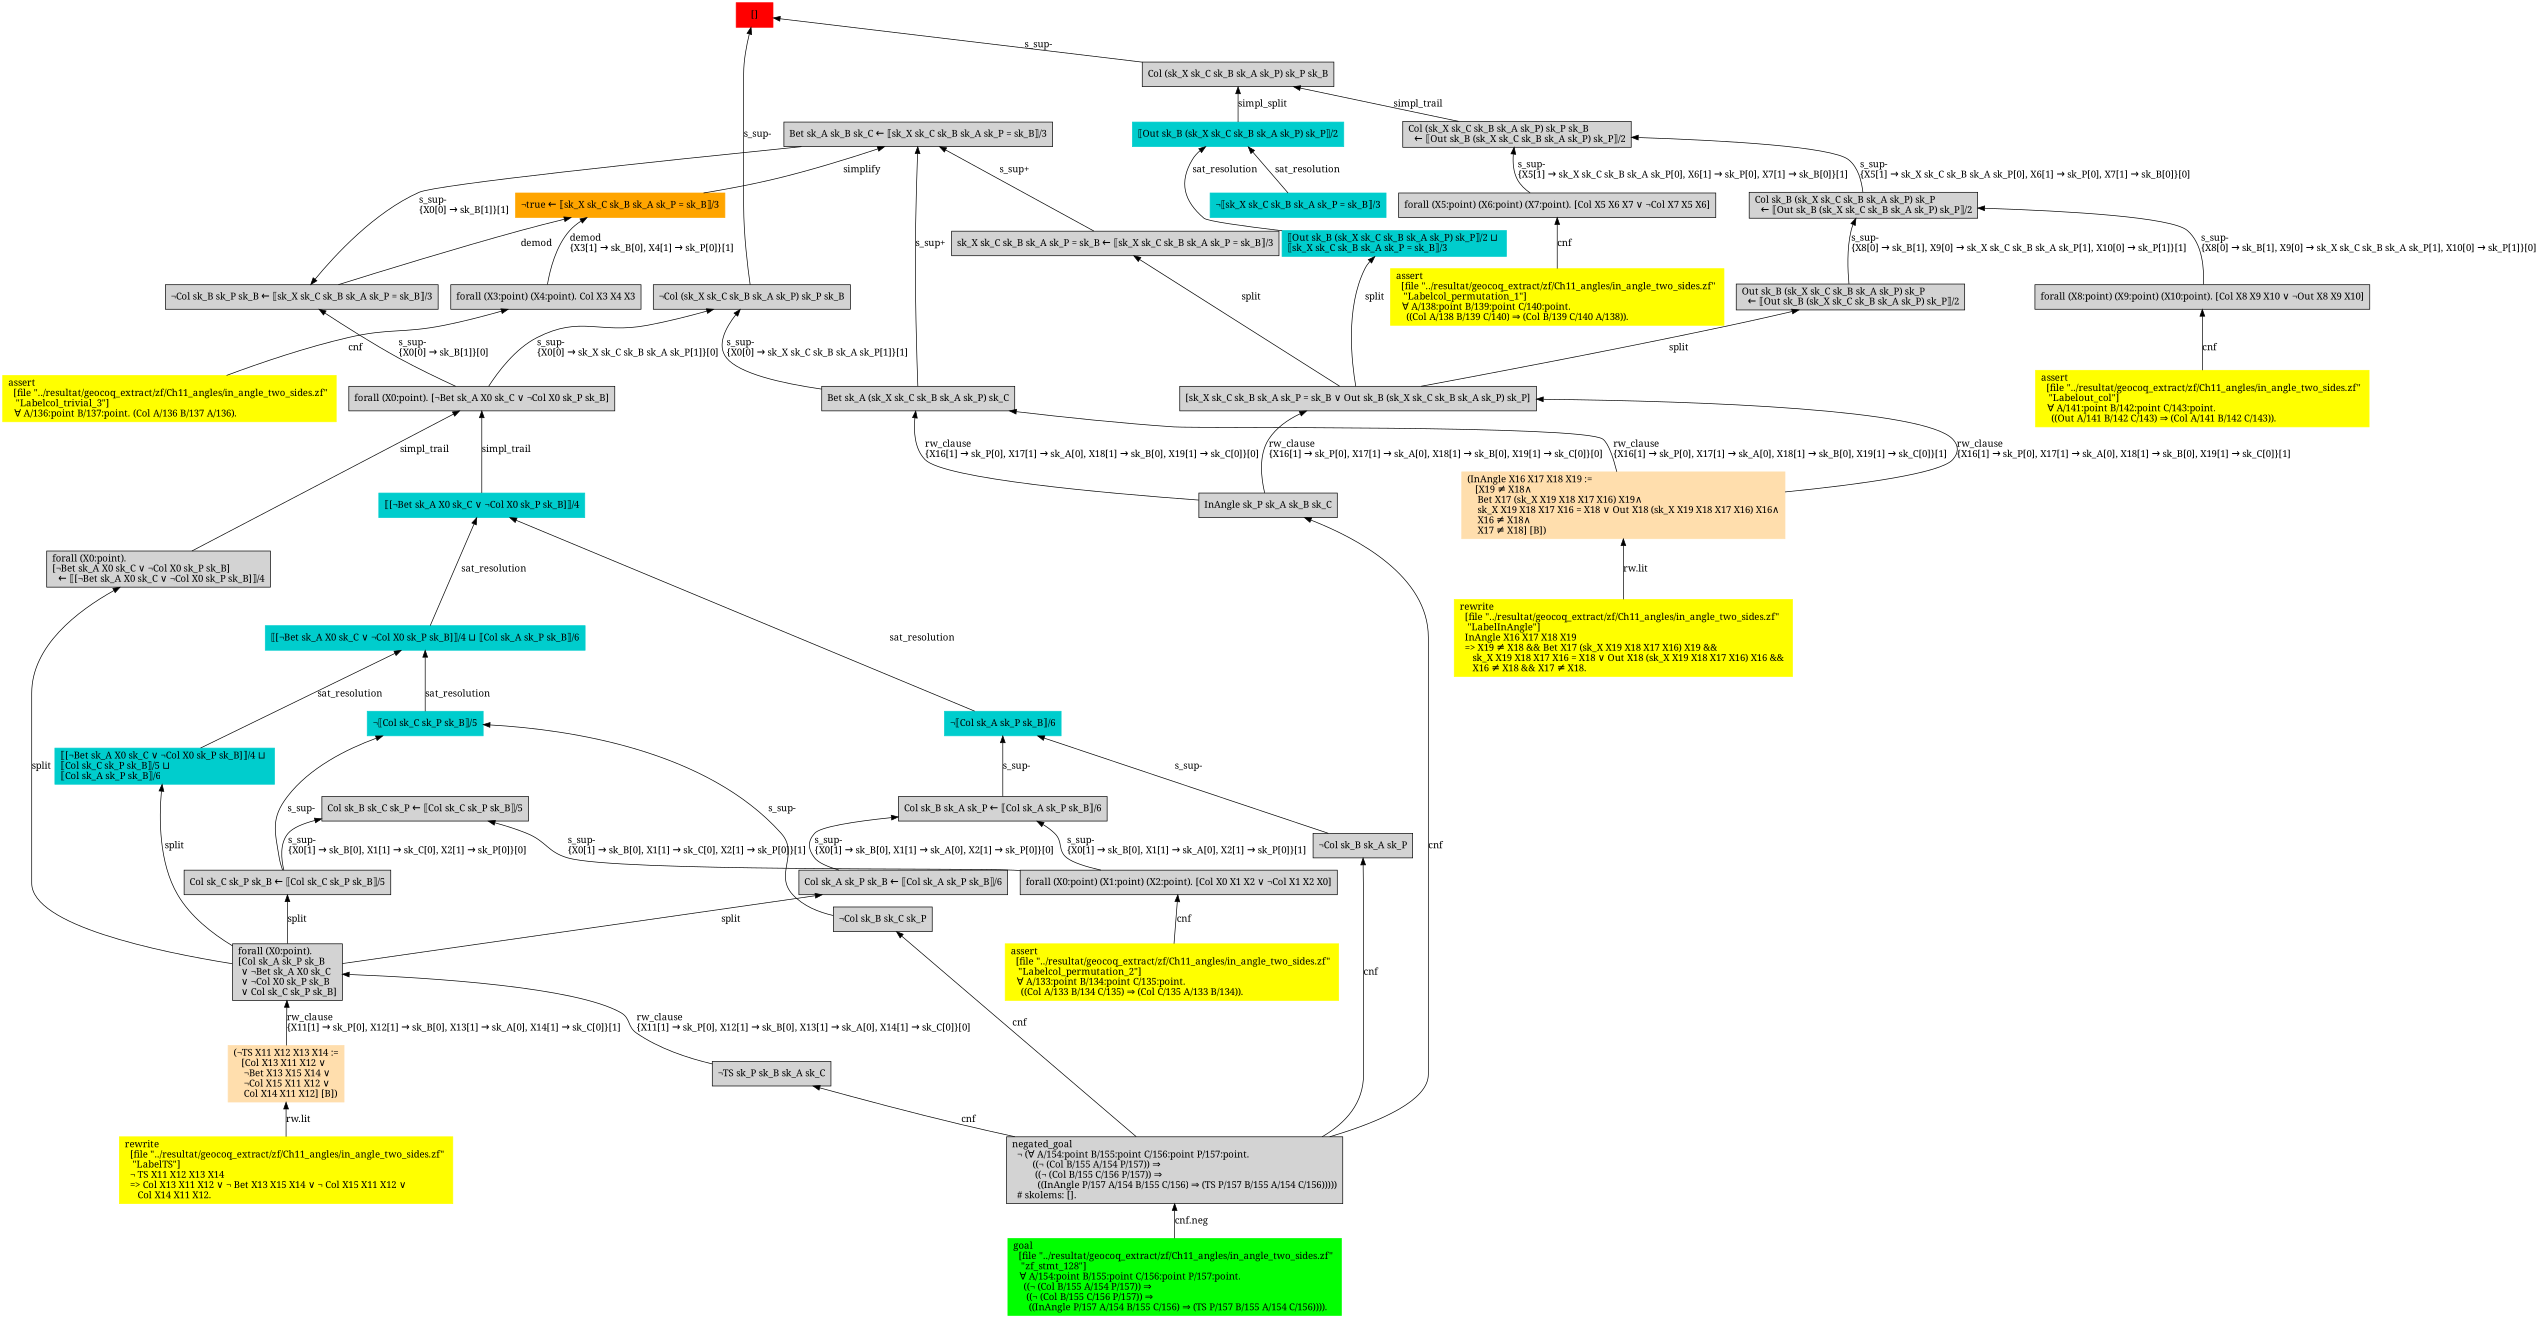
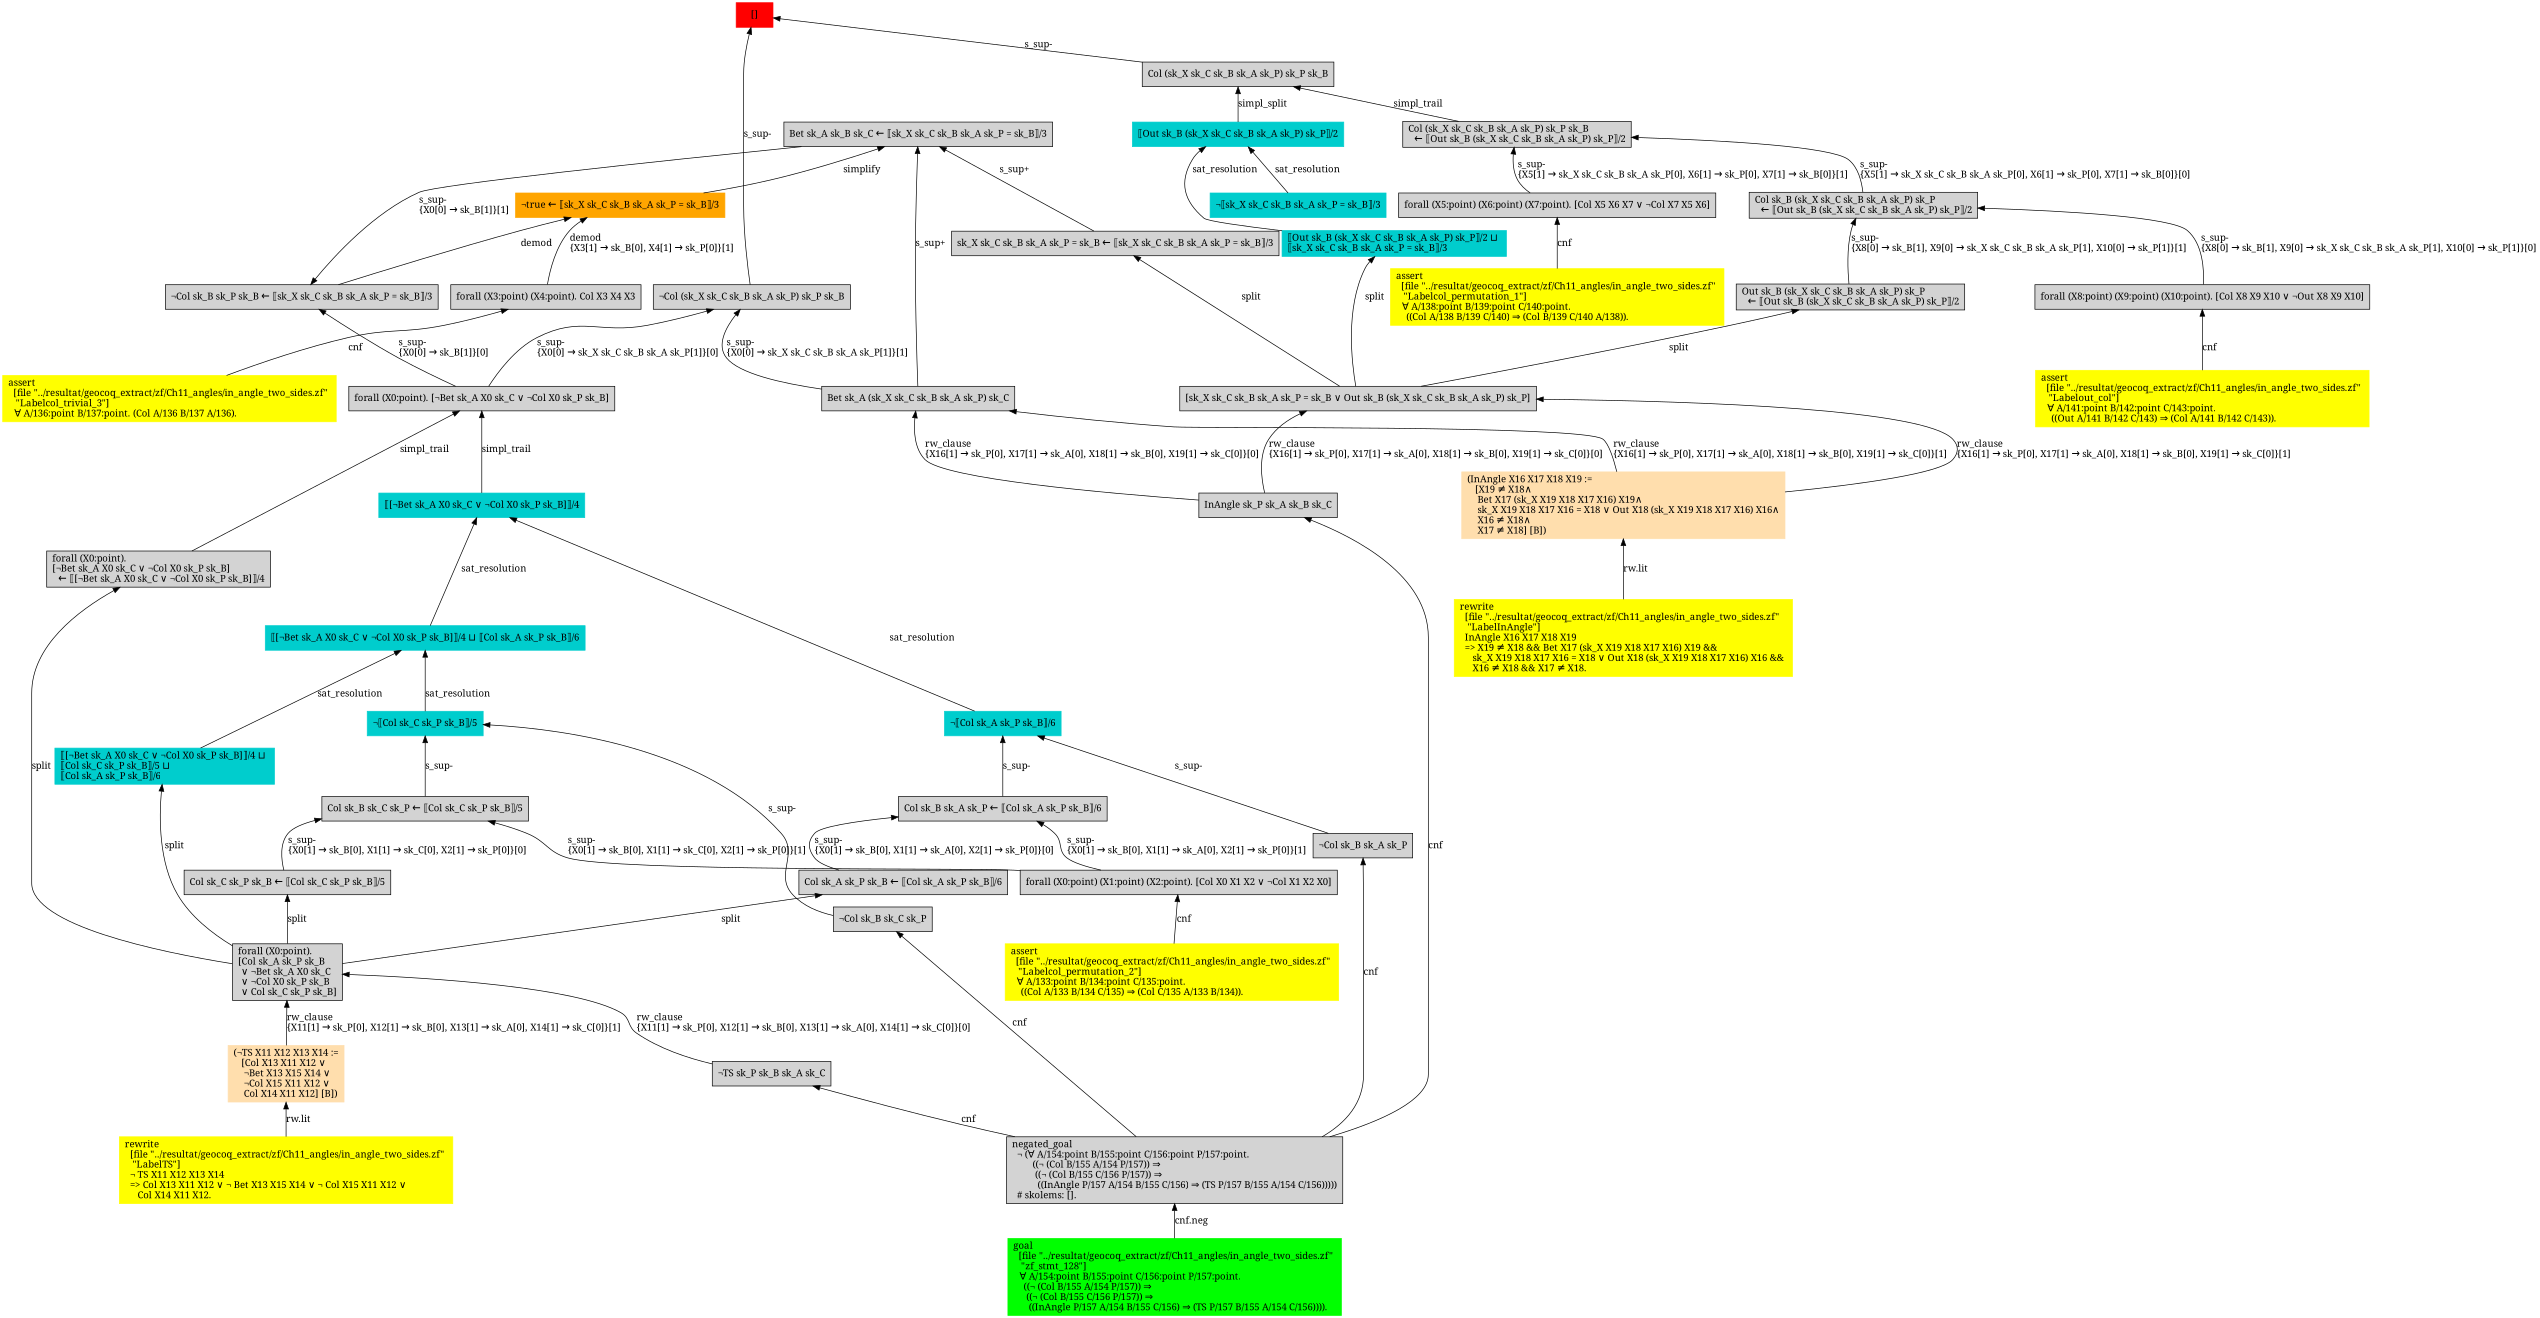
  digraph {
    fontname="Noto Serif"
    node [fontname="Noto Serif" shape=box style=filled]
    edge [dir=back fontname="Noto Serif"]
    n1 [color=red label="[]"]
    n2 [label="¬Col (sk_X sk_C sk_B sk_A sk_P) sk_P sk_B\l"]
    n3 [label="Col (sk_X sk_C sk_B sk_A sk_P) sk_P sk_B\l"]
    n4 [label="forall (X0:point). [¬Bet sk_A X0 sk_C ∨ ¬Col X0 sk_P sk_B]\l"]
    n5 [label="Bet sk_A (sk_X sk_C sk_B sk_A sk_P) sk_C\l"]
    n6 [color=cyan3 label="⟦Out sk_B (sk_X sk_C sk_B sk_A sk_P) sk_P⟧/2\l"]
    n7 [label="Col (sk_X sk_C sk_B sk_A sk_P) sk_P sk_B\l  ← ⟦Out sk_B (sk_X sk_C sk_B sk_A sk_P) sk_P⟧/2\l"]
    n8 [color=cyan3 label="⟦[¬Bet sk_A X0 sk_C ∨ ¬Col X0 sk_P sk_B]⟧/4\l"]
    n9 [label="forall (X0:point).\l[¬Bet sk_A X0 sk_C ∨ ¬Col X0 sk_P sk_B]\l  ← ⟦[¬Bet sk_A X0 sk_C ∨ ¬Col X0 sk_P sk_B]⟧/4\l"]
    n10 [color=navajowhite label="(InAngle X16 X17 X18 X19 :=\l   [X19 ≠ X18∧\l    Bet X17 (sk_X X19 X18 X17 X16) X19∧\l    sk_X X19 X18 X17 X16 = X18 ∨ Out X18 (sk_X X19 X18 X17 X16) X16∧\l    X16 ≠ X18∧\l    X17 ≠ X18] [B])\l"]
    n11 [label="InAngle sk_P sk_A sk_B sk_C\l"]
    n12 [color=cyan3 label="¬⟦Col sk_A sk_P sk_B⟧/6\l"]
    n13 [color=cyan3 label="⟦[¬Bet sk_A X0 sk_C ∨ ¬Col X0 sk_P sk_B]⟧/4 ⊔ ⟦Col sk_A sk_P sk_B⟧/6\l"]
    n14 [label="forall (X0:point).\l[Col sk_A sk_P sk_B\l ∨ ¬Bet sk_A X0 sk_C\l ∨ ¬Col X0 sk_P sk_B\l ∨ Col sk_C sk_P sk_B]\l"]
    n15 [label="¬Col sk_B sk_A sk_P\l"]
    n16 [label="Col sk_B sk_A sk_P ← ⟦Col sk_A sk_P sk_B⟧/6\l"]
    n17 [color=cyan3 label="¬⟦Col sk_C sk_P sk_B⟧/5\l"]
    n18 [color=cyan3 label="⟦[¬Bet sk_A X0 sk_C ∨ ¬Col X0 sk_P sk_B]⟧/4 ⊔ \l⟦Col sk_C sk_P sk_B⟧/5 ⊔ \l⟦Col sk_A sk_P sk_B⟧/6\l"]
    n19 [label="negated_goal\l  ¬ (∀ A/154:point B/155:point C/156:point P/157:point.\l        ((¬ (Col B/155 A/154 P/157)) ⇒\l         ((¬ (Col B/155 C/156 P/157)) ⇒\l          ((InAngle P/157 A/154 B/155 C/156) ⇒ (TS P/157 B/155 A/154 C/156)))))\l  # skolems: [].\l"]
    n20 [label="forall (X0:point) (X1:point) (X2:point). [Col X0 X1 X2 ∨ ¬Col X1 X2 X0]\l"]
    n21 [label="Col sk_A sk_P sk_B ← ⟦Col sk_A sk_P sk_B⟧/6\l"]
    n22 [color=green label="goal\l  [file \"../resultat/geocoq_extract/zf/Ch11_angles/in_angle_two_sides.zf\" \l   \"zf_stmt_128\"]\l  ∀ A/154:point B/155:point C/156:point P/157:point.\l    ((¬ (Col B/155 A/154 P/157)) ⇒\l     ((¬ (Col B/155 C/156 P/157)) ⇒\l      ((InAngle P/157 A/154 B/155 C/156) ⇒ (TS P/157 B/155 A/154 C/156)))).\l"]
    n23 [color=yellow label="assert\l  [file \"../resultat/geocoq_extract/zf/Ch11_angles/in_angle_two_sides.zf\" \l   \"Labelcol_permutation_2\"]\l  ∀ A/133:point B/134:point C/135:point.\l    ((Col A/133 B/134 C/135) ⇒ (Col C/135 A/133 B/134)).\l"]
    n24 [color=navajowhite label="(¬TS X11 X12 X13 X14 :=\l   [Col X13 X11 X12 ∨ \l    ¬Bet X13 X15 X14 ∨ \l    ¬Col X15 X11 X12 ∨ \l    Col X14 X11 X12] [B])\l"]
    n25 [label="¬TS sk_P sk_B sk_A sk_C\l"]
    n26 [color=yellow label="rewrite\l  [file \"../resultat/geocoq_extract/zf/Ch11_angles/in_angle_two_sides.zf\" \l   \"LabelTS\"]\l  ¬ TS X11 X12 X13 X14\l  =\> Col X13 X11 X12 ∨ ¬ Bet X13 X15 X14 ∨ ¬ Col X15 X11 X12 ∨ \l     Col X14 X11 X12.\l"]
    n27 [label="¬Col sk_B sk_C sk_P\l"]
    n28 [label="Col sk_B sk_C sk_P ← ⟦Col sk_C sk_P sk_B⟧/5\l"]
    n29 [label="Col sk_C sk_P sk_B ← ⟦Col sk_C sk_P sk_B⟧/5\l"]
    n30 [color=yellow label="rewrite\l  [file \"../resultat/geocoq_extract/zf/Ch11_angles/in_angle_two_sides.zf\" \l   \"LabelInAngle\"]\l  InAngle X16 X17 X18 X19\l  =\> X19 ≠ X18 && Bet X17 (sk_X X19 X18 X17 X16) X19 && \l     sk_X X19 X18 X17 X16 = X18 ∨ Out X18 (sk_X X19 X18 X17 X16) X16 && \l     X16 ≠ X18 && X17 ≠ X18.\l"]
    n31 [color=cyan3 label="¬⟦sk_X sk_C sk_B sk_A sk_P = sk_B⟧/3\l"]
    n32 [color=cyan3 label="⟦Out sk_B (sk_X sk_C sk_B sk_A sk_P) sk_P⟧/2 ⊔ \l⟦sk_X sk_C sk_B sk_A sk_P = sk_B⟧/3\l"]
    n33 [label="forall (X5:point) (X6:point) (X7:point). [Col X5 X6 X7 ∨ ¬Col X7 X5 X6]\l"]
    n34 [label="Col sk_B (sk_X sk_C sk_B sk_A sk_P) sk_P\l  ← ⟦Out sk_B (sk_X sk_C sk_B sk_A sk_P) sk_P⟧/2\l"]
    n35 [label="[sk_X sk_C sk_B sk_A sk_P = sk_B ∨ Out sk_B (sk_X sk_C sk_B sk_A sk_P) sk_P]\l"]
    n36 [color=orange label="¬true ← ⟦sk_X sk_C sk_B sk_A sk_P = sk_B⟧/3\l"]
    n37 [label="forall (X3:point) (X4:point). Col X3 X4 X3\l"]
    n38 [label="¬Col sk_B sk_P sk_B ← ⟦sk_X sk_C sk_B sk_A sk_P = sk_B⟧/3\l"]
    n39 [color=yellow label="assert\l  [file \"../resultat/geocoq_extract/zf/Ch11_angles/in_angle_two_sides.zf\" \l   \"Labelcol_trivial_3\"]\l  ∀ A/136:point B/137:point. (Col A/136 B/137 A/136).\l"]
    n40 [label="Bet sk_A sk_B sk_C ← ⟦sk_X sk_C sk_B sk_A sk_P = sk_B⟧/3\l"]
    n41 [label="sk_X sk_C sk_B sk_A sk_P = sk_B ← ⟦sk_X sk_C sk_B sk_A sk_P = sk_B⟧/3\l"]
    n42 [color=yellow label="assert\l  [file \"../resultat/geocoq_extract/zf/Ch11_angles/in_angle_two_sides.zf\" \l   \"Labelcol_permutation_1\"]\l  ∀ A/138:point B/139:point C/140:point.\l    ((Col A/138 B/139 C/140) ⇒ (Col B/139 C/140 A/138)).\l"]
    n43 [label="forall (X8:point) (X9:point) (X10:point). [Col X8 X9 X10 ∨ ¬Out X8 X9 X10]\l"]
    n44 [label="Out sk_B (sk_X sk_C sk_B sk_A sk_P) sk_P\l  ← ⟦Out sk_B (sk_X sk_C sk_B sk_A sk_P) sk_P⟧/2\l"]
    n45 [color=yellow label="assert\l  [file \"../resultat/geocoq_extract/zf/Ch11_angles/in_angle_two_sides.zf\" \l   \"Labelout_col\"]\l  ∀ A/141:point B/142:point C/143:point.\l    ((Out A/141 B/142 C/143) ⇒ (Col A/141 B/142 C/143)).\l"]
    n1 -> n2 [label="s_sup-\l"]
    n1 -> n3 [label="s_sup-\l"]
    n2 -> n4 [label="s_sup-\l\{X0[0] → sk_X sk_C sk_B sk_A sk_P[1]\}[0]\l"]
    n2 -> n5 [label="s_sup-\l\{X0[0] → sk_X sk_C sk_B sk_A sk_P[1]\}[1]\l"]
    n3 -> n6 [label=simpl_split]
    n3 -> n7 [label=simpl_trail]
    n4 -> n8 [label=simpl_trail]
    n4 -> n9 [label=simpl_trail]
    n5 -> n10 [label="rw_clause\l\{X16[1] → sk_P[0], X17[1] → sk_A[0], X18[1] → sk_B[0], X19[1] → sk_C[0]\}[1]\l"]
    n5 -> n11 [label="rw_clause\l\{X16[1] → sk_P[0], X17[1] → sk_A[0], X18[1] → sk_B[0], X19[1] → sk_C[0]\}[0]\l"]
    n6 -> n31 [label=sat_resolution]
    n6 -> n32 [label=sat_resolution]
    n7 -> n33 [label="s_sup-\l\{X5[1] → sk_X sk_C sk_B sk_A sk_P[0], X6[1] → sk_P[0], X7[1] → sk_B[0]\}[1]\l"]
    n7 -> n34 [label="s_sup-\l\{X5[1] → sk_X sk_C sk_B sk_A sk_P[0], X6[1] → sk_P[0], X7[1] → sk_B[0]\}[0]\l"]
    n8 -> n12 [label=sat_resolution]
    n8 -> n13 [label=sat_resolution]
    n9 -> n14 [label=split]
    n10 -> n30 [label="rw.lit"]
    n11 -> n19 [label=cnf]
    n12 -> n15 [label="s_sup-\l"]
    n12 -> n16 [label="s_sup-\l"]
    n13 -> n17 [label=sat_resolution]
    n13 -> n18 [label=sat_resolution]
    n14 -> n24 [label="rw_clause\l\{X11[1] → sk_P[0], X12[1] → sk_B[0], X13[1] → sk_A[0], X14[1] → sk_C[0]\}[1]\l"]
    n14 -> n25 [label="rw_clause\l\{X11[1] → sk_P[0], X12[1] → sk_B[0], X13[1] → sk_A[0], X14[1] → sk_C[0]\}[0]\l"]
    n15 -> n19 [label=cnf]
    n16 -> n20 [label="s_sup-\l\{X0[1] → sk_B[0], X1[1] → sk_A[0], X2[1] → sk_P[0]\}[1]\l"]
    n16 -> n21 [label="s_sup-\l\{X0[1] → sk_B[0], X1[1] → sk_A[0], X2[1] → sk_P[0]\}[0]\l"]
    n17 -> n27 [label="s_sup-\l"]
-   n17 -> n29 [label="s_sup-\l"]
+   n17 -> n28 [label="s_sup-\l"]
    n18 -> n14 [label=split]
    n19 -> n22 [label="cnf.neg"]
    n20 -> n23 [label=cnf]
    n21 -> n14 [label=split]
    n24 -> n26 [label="rw.lit"]
    n25 -> n19 [label=cnf]
    n27 -> n19 [label=cnf]
    n28 -> n20 [label="s_sup-\l\{X0[1] → sk_B[0], X1[1] → sk_C[0], X2[1] → sk_P[0]\}[1]\l"]
    n28 -> n29 [label="s_sup-\l\{X0[1] → sk_B[0], X1[1] → sk_C[0], X2[1] → sk_P[0]\}[0]\l"]
    n29 -> n14 [label=split]
    n32 -> n35 [label=split]
    n33 -> n42 [label=cnf]
    n34 -> n43 [label="s_sup-\l\{X8[0] → sk_B[1], X9[0] → sk_X sk_C sk_B sk_A sk_P[1], X10[0] → sk_P[1]\}[0]\l"]
    n34 -> n44 [label="s_sup-\l\{X8[0] → sk_B[1], X9[0] → sk_X sk_C sk_B sk_A sk_P[1], X10[0] → sk_P[1]\}[1]\l"]
    n35 -> n10 [label="rw_clause\l\{X16[1] → sk_P[0], X17[1] → sk_A[0], X18[1] → sk_B[0], X19[1] → sk_C[0]\}[1]\l"]
    n35 -> n11 [label="rw_clause\l\{X16[1] → sk_P[0], X17[1] → sk_A[0], X18[1] → sk_B[0], X19[1] → sk_C[0]\}[0]\l"]
    n36 -> n37 [label="demod\l\{X3[1] → sk_B[0], X4[1] → sk_P[0]\}[1]\l"]
    n36 -> n38 [label=demod]
    n37 -> n39 [label=cnf]
    n38 -> n4 [label="s_sup-\l\{X0[0] → sk_B[1]\}[0]\l"]
    n38 -> n40 [label="s_sup-\l\{X0[0] → sk_B[1]\}[1]\l"]
    n40 -> n5 [label="s_sup+\l"]
    n40 -> n36 [label=simplify]
    n40 -> n41 [label="s_sup+\l"]
    n41 -> n35 [label=split]
    n43 -> n45 [label=cnf]
    n44 -> n35 [label=split]
  }
